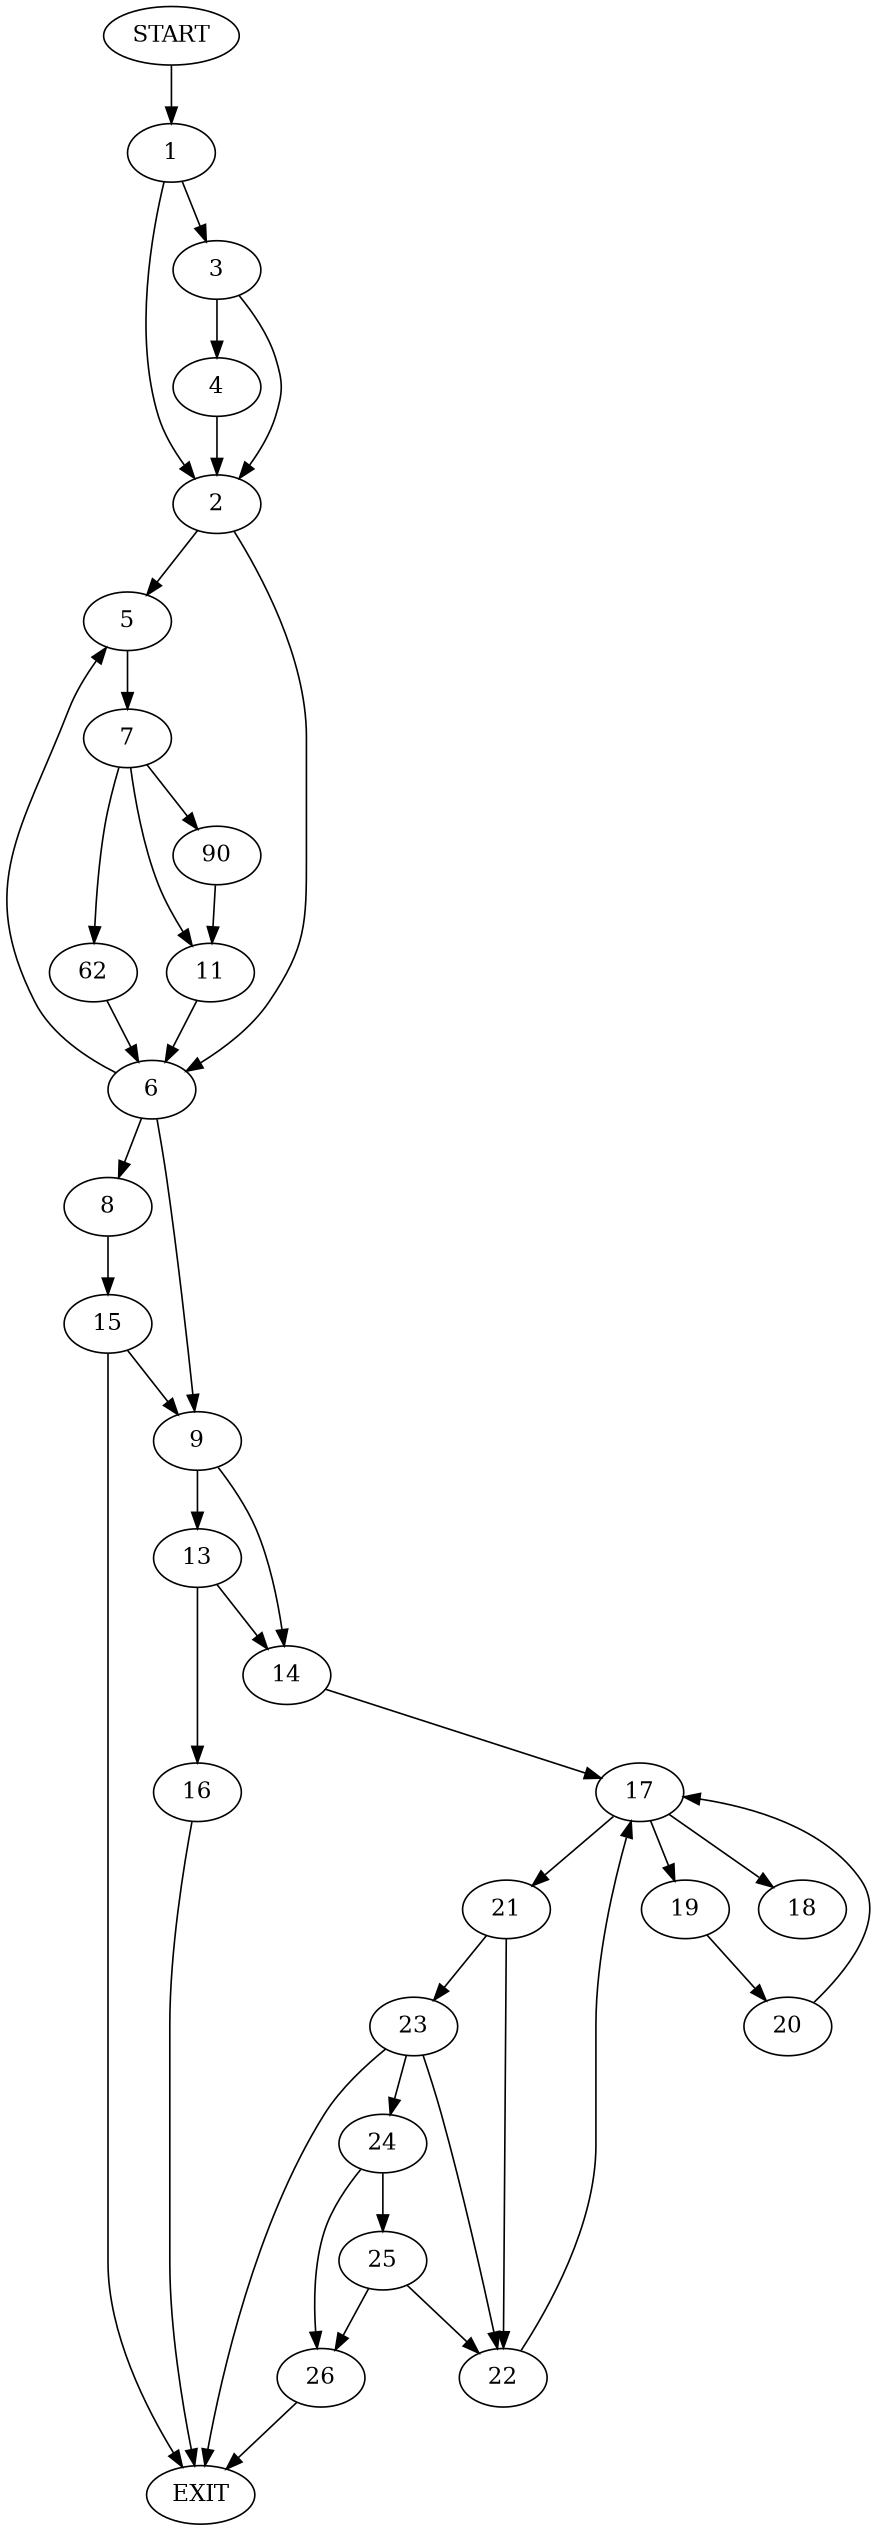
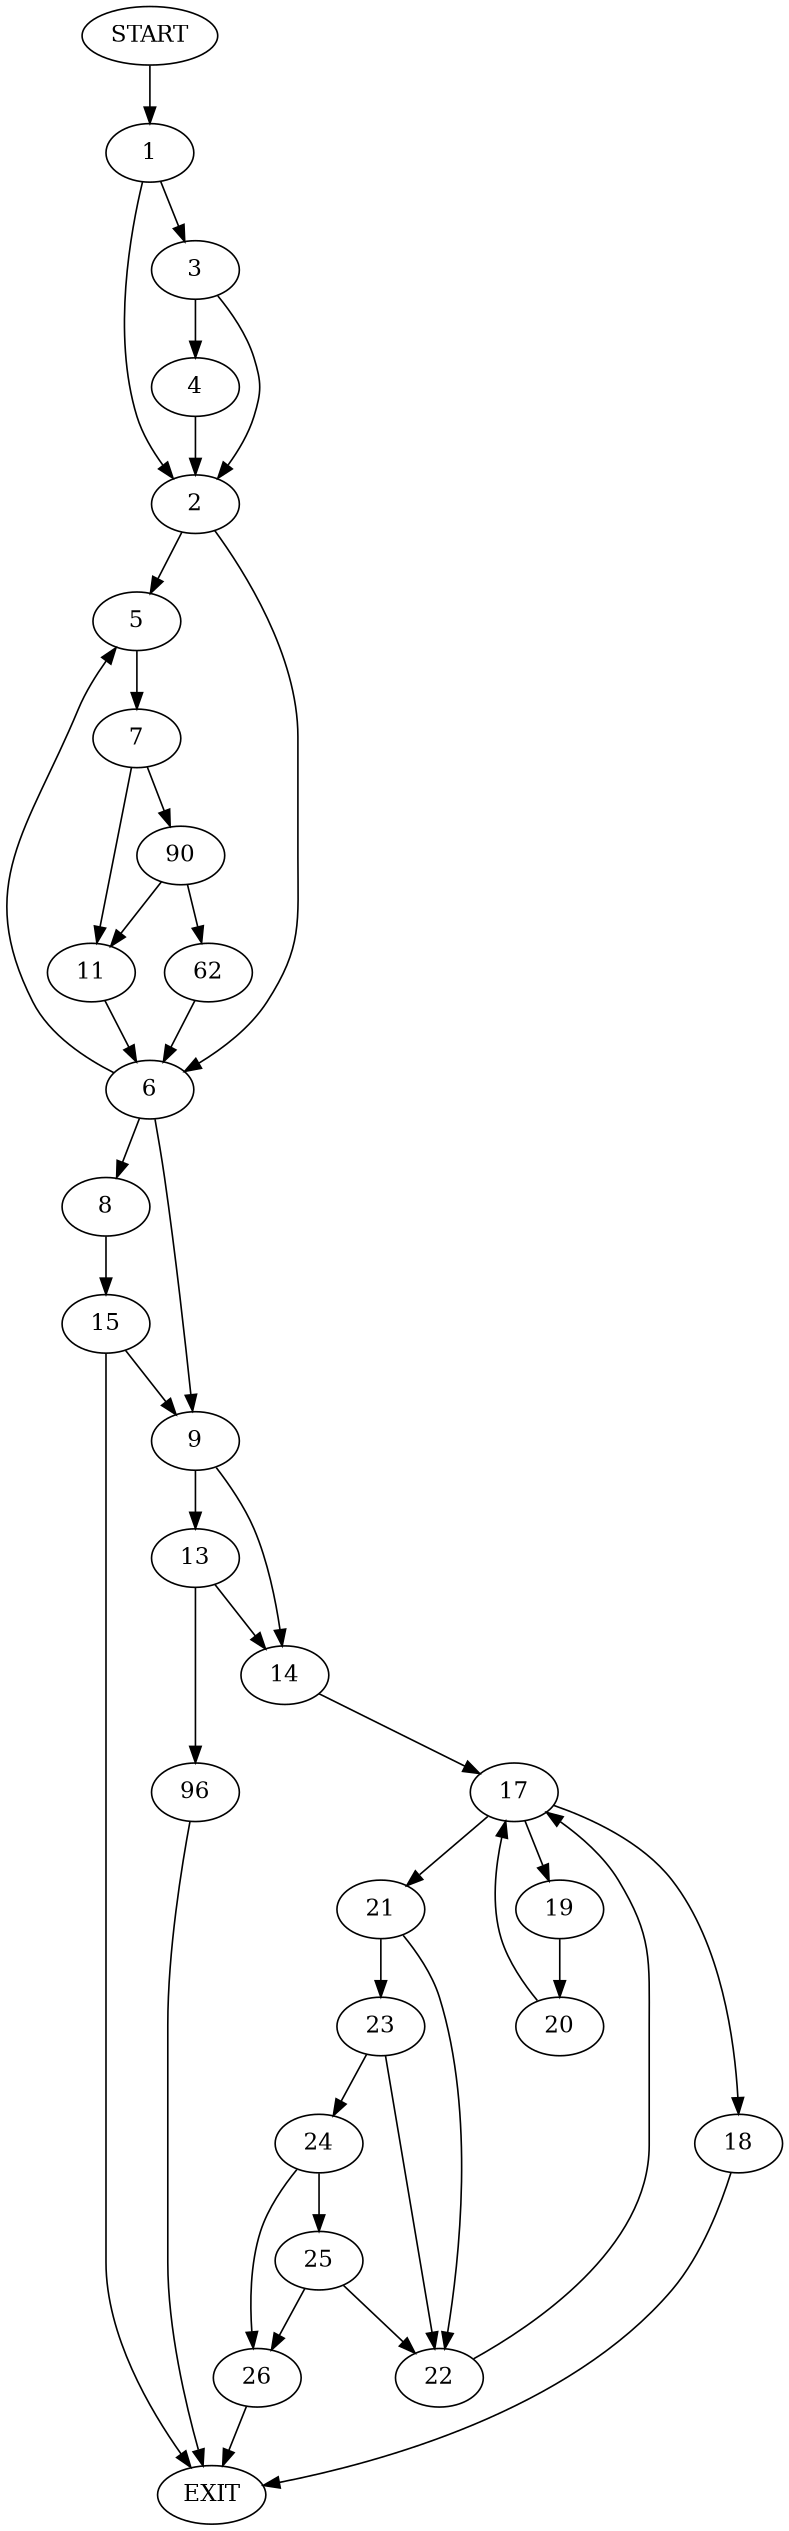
  digraph {
    n1 [label=START]
    1
    2
    3
    n5 [label=EXIT]
    5
    6
    4
    7
    8
    9
    n12 [label=90]
    11
    15
    13
    14
    n17 [label=62]
-   16
+   16 [label=96]
    17
    18
    19
    21
    20
    22
    23
    24
    25
    26
    n1 -> 1
    1 -> 2
    1 -> 3
    2 -> 5
    2 -> 6
    3 -> 2
    3 -> 4
    5 -> 7
    6 -> 5
    6 -> 8
    6 -> 9
    4 -> 2
    7 -> n12
    7 -> 11
    8 -> 15
    9 -> 13
    9 -> 14
    n12 -> 11
-   7 -> n17
+   n12 -> n17
    11 -> 6
    15 -> n5
    15 -> 9
    13 -> 14
    13 -> 16
    14 -> 17
    n17 -> 6
    16 -> n5
    17 -> 18
    17 -> 19
    17 -> 21
-   23 -> n5
+   18 -> n5
    19 -> 20
    21 -> 22
    21 -> 23
    20 -> 17
    22 -> 17
    23 -> 22
    23 -> 24
    24 -> 25
    24 -> 26
    25 -> 22
    25 -> 26
    26 -> n5
  }
